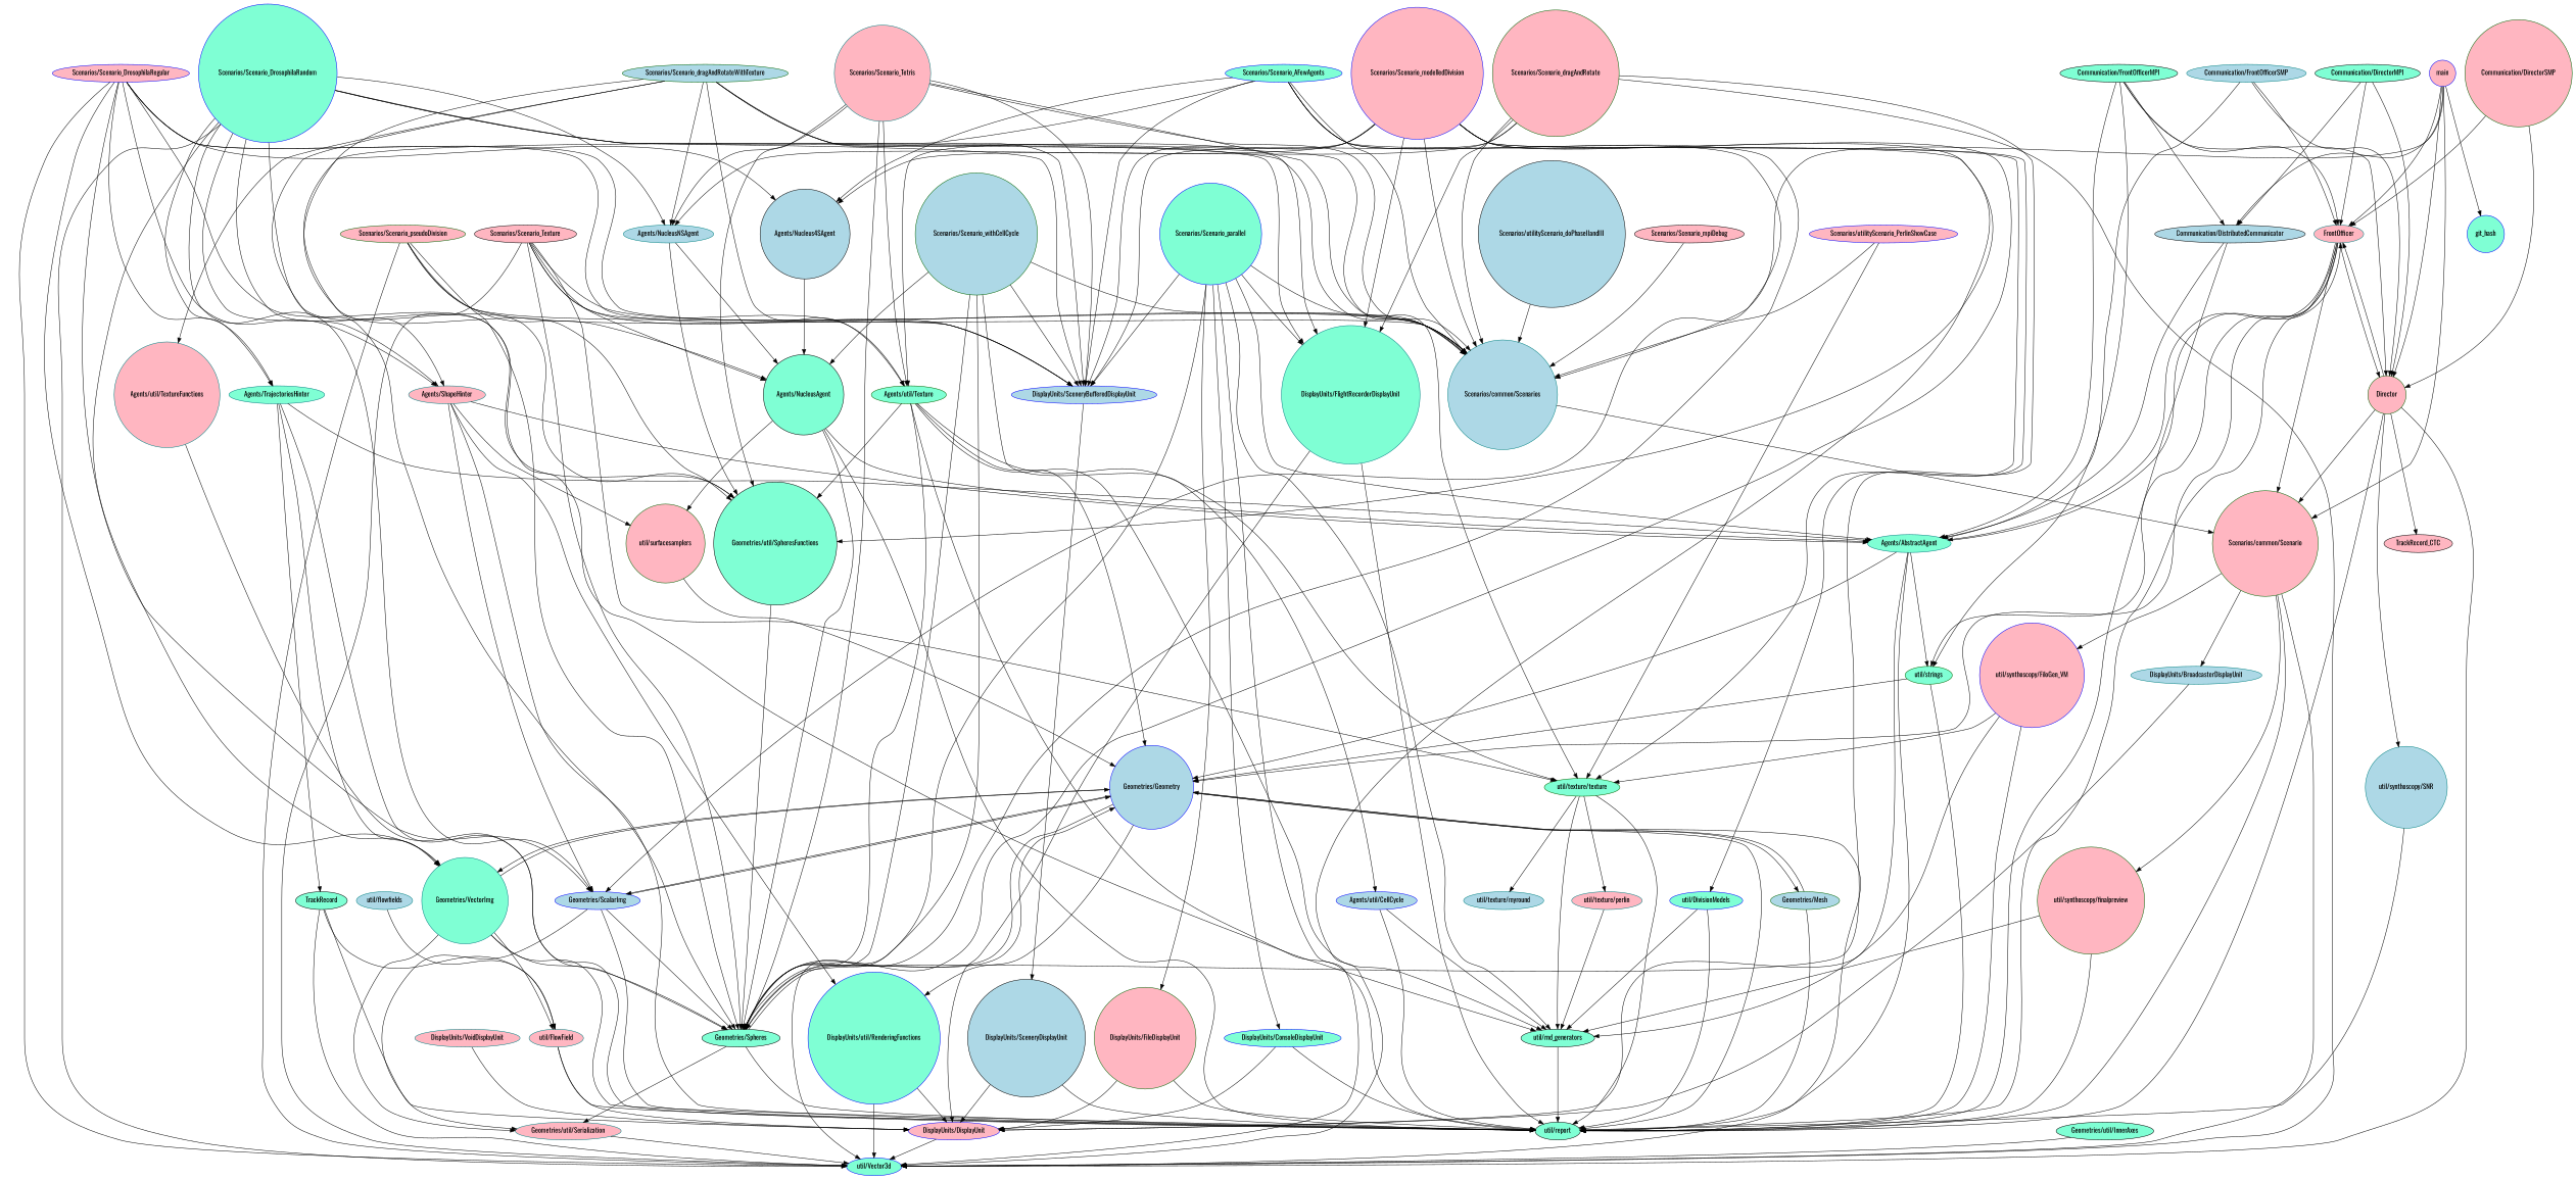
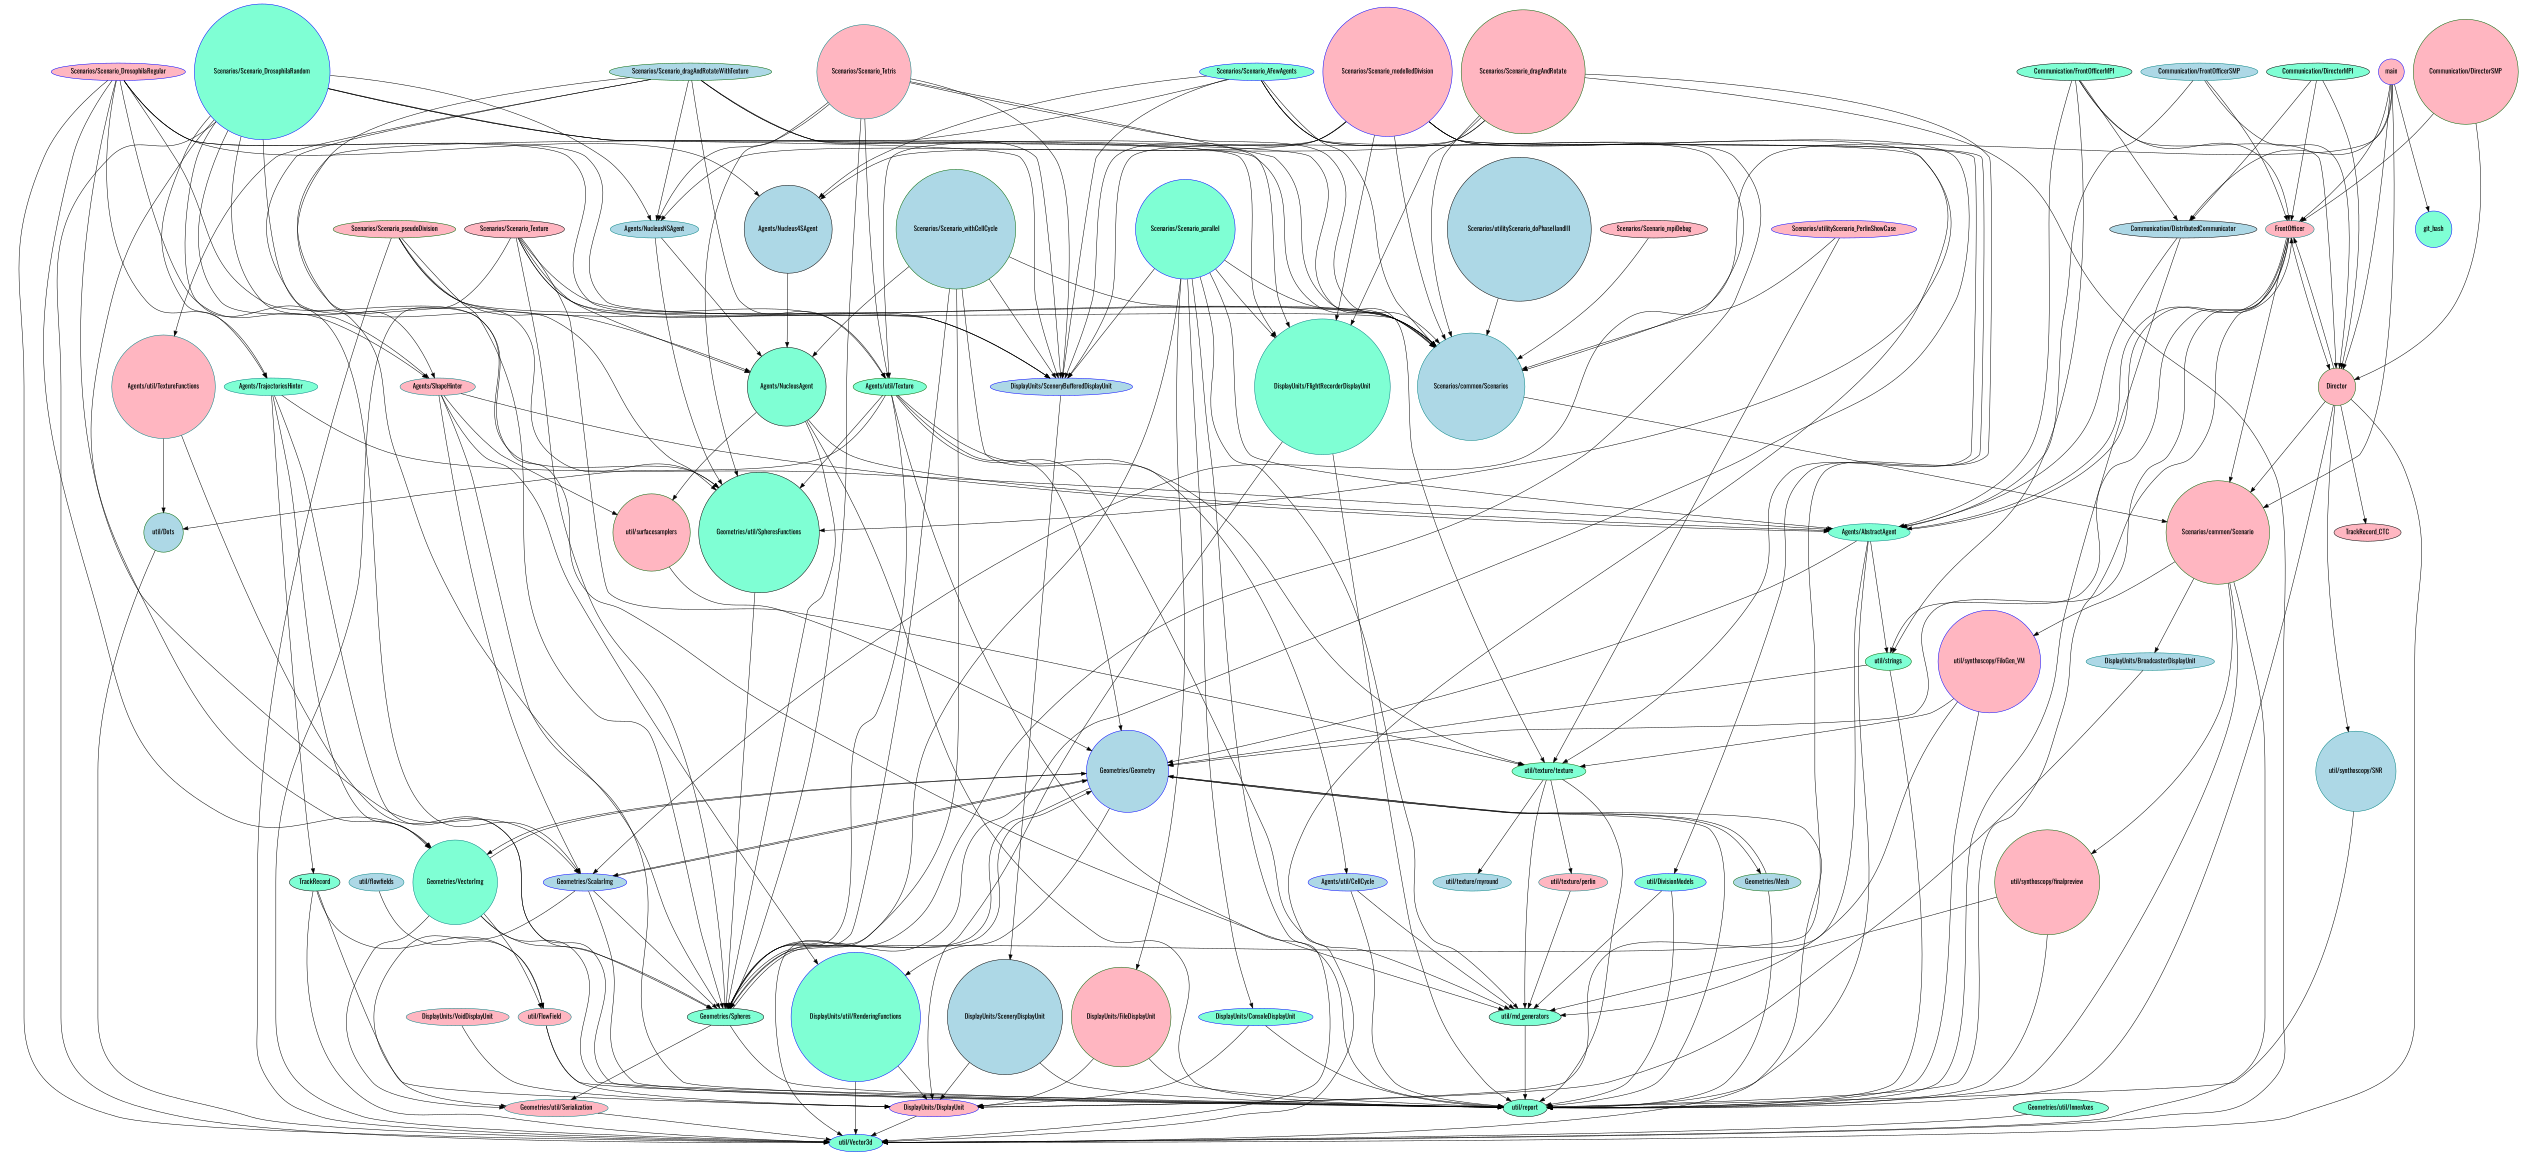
  digraph {
    fontname=Oswald
    node [color=teal fillcolor=lightpink fontname=Oswald shape=ellipse style=filled]
    edge [fontname=Oswald]
    n1 [color=blue label=main shape=circle]
    n2 [label=FrontOfficer]
    n3 [color=blue fillcolor=aquamarine label=git_hash shape=circle]
    n4 [fillcolor=lightblue label="Scenarios/common/Scenarios" shape=circle]
    n5 [color=darkgreen label="Scenarios/common/Scenario" shape=circle]
    n6 [color=black fillcolor=lightblue label="Communication/DistributedCommunicator"]
    n7 [color=darkgreen label=Director shape=circle]
    n8 [color=black fillcolor=aquamarine label="util/report"]
    n9 [fillcolor=aquamarine label="Agents/AbstractAgent"]
    n10 [color=blue fillcolor=lightblue label="Geometries/Geometry" shape=circle]
    n11 [color=darkgreen fillcolor=aquamarine label="util/strings"]
    n12 [color=blue fillcolor=aquamarine label="util/Vector3d"]
    n13 [color=blue label="util/synthoscopy/FiloGen_VM" shape=circle]
    n14 [color=darkgreen label="util/synthoscopy/finalpreview" shape=circle]
    n15 [fillcolor=lightblue label="DisplayUnits/BroadcasterDisplayUnit"]
    n16 [fillcolor=lightblue label="util/synthoscopy/SNR" shape=circle]
    n17 [color=black label=TrackRecord_CTC]
    n18 [color=blue label="DisplayUnits/DisplayUnit"]
    n19 [color=black fillcolor=aquamarine label="Geometries/Spheres"]
    n20 [fillcolor=aquamarine label="Geometries/VectorImg" shape=circle]
    n21 [color=blue fillcolor=lightblue label="Geometries/ScalarImg"]
    n22 [color=blue fillcolor=aquamarine label="DisplayUnits/util/RenderingFunctions" shape=circle]
    n23 [color=darkgreen fillcolor=lightblue label="Geometries/Mesh"]
    n24 [color=darkgreen fillcolor=aquamarine label="util/texture/texture"]
    n25 [color=black fillcolor=aquamarine label="util/rnd_generators"]
    n26 [color=blue label="Scenarios/utilityScenario_PerlinShowCase"]
    n27 [label="util/texture/perlin"]
    n28 [fillcolor=lightblue label="util/texture/myround"]
    n29 [label="Agents/util/TextureFunctions" shape=circle]
+   n30 [color=darkgreen fillcolor=lightblue label="util/Dots" shape=circle]
    n31 [label="Geometries/util/Serialization"]
    n32 [fillcolor=aquamarine label="Agents/TrajectoriesHinter"]
    n33 [color=black fillcolor=aquamarine label=TrackRecord]
    n34 [label="util/FlowField"]
    n35 [fillcolor=lightblue label="Communication/FrontOfficerSMP"]
    n36 [color=blue fillcolor=aquamarine label="Scenarios/Scenario_AFewAgents"]
    n37 [color=black fillcolor=lightblue label="Agents/Nucleus4SAgent" shape=circle]
    n38 [color=blue fillcolor=lightblue label="DisplayUnits/SceneryBufferedDisplayUnit"]
    n39 [label="Agents/ShapeHinter"]
    n40 [color=black fillcolor=aquamarine label="Agents/NucleusAgent" shape=circle]
    n41 [color=black fillcolor=lightblue label="DisplayUnits/SceneryDisplayUnit" shape=circle]
    n42 [color=darkgreen label="util/surfacesamplers" shape=circle]
    n43 [color=blue fillcolor=aquamarine label="Scenarios/Scenario_parallel" shape=circle]
    n44 [fillcolor=aquamarine label="DisplayUnits/FlightRecorderDisplayUnit" shape=circle]
    n45 [color=blue fillcolor=aquamarine label="DisplayUnits/ConsoleDisplayUnit"]
    n46 [color=darkgreen label="DisplayUnits/FileDisplayUnit" shape=circle]
    n47 [color=black fillcolor=aquamarine label="Geometries/util/SpheresFunctions" shape=circle]
    n48 [color=blue fillcolor=lightblue label="Agents/util/CellCycle"]
    n49 [color=black fillcolor=lightblue label="Scenarios/utilityScenario_doPhaseIIandIII" shape=circle]
    n50 [color=blue label="Scenarios/Scenario_modelledDivision" shape=circle]
    n51 [color=darkgreen fillcolor=aquamarine label="Agents/util/Texture"]
    n52 [color=blue fillcolor=aquamarine label="util/DivisionModels"]
    n53 [fillcolor=lightblue label="Agents/NucleusNSAgent"]
    n54 [color=darkgreen fillcolor=lightblue label="Scenarios/Scenario_withCellCycle" shape=circle]
    n55 [label="DisplayUnits/VoidDisplayUnit"]
    n56 [fillcolor=lightblue label="util/flowfields"]
    n57 [color=blue label="Scenarios/Scenario_DrosophilaRegular"]
    n58 [color=black label="Scenarios/Scenario_mpiDebug"]
    n59 [color=darkgreen label="Communication/DirectorSMP" shape=circle]
    n60 [color=darkgreen label="Scenarios/Scenario_dragAndRotate" shape=circle]
    n61 [color=black fillcolor=aquamarine label="Communication/FrontOfficerMPI"]
    n62 [color=blue fillcolor=aquamarine label="Scenarios/Scenario_DrosophilaRandom" shape=circle]
    n63 [color=black label="Scenarios/Scenario_Texture"]
    n64 [color=black fillcolor=aquamarine label="Geometries/util/InnerAxes"]
    n65 [color=darkgreen fillcolor=lightblue label="Scenarios/Scenario_dragAndRotateWithTexture"]
    n66 [label="Scenarios/Scenario_Tetris" shape=circle]
    n67 [color=black fillcolor=aquamarine label="Communication/DirectorMPI"]
    n68 [color=darkgreen label="Scenarios/Scenario_pseudoDivision"]
    n1 -> n2
    n1 -> n3
    n1 -> n4
    n1 -> n5
    n1 -> n6
    n1 -> n7
    n2 -> n5
    n2 -> n7
    n2 -> n8
    n2 -> n9
    n2 -> n10
    n2 -> n11
    n4 -> n5
    n5 -> n8
    n5 -> n12
    n5 -> n13
    n5 -> n14
    n5 -> n15
    n6 -> n8
    n6 -> n9
    n7 -> n2
    n7 -> n5
    n7 -> n8
    n7 -> n12
    n7 -> n16
    n7 -> n17
    n9 -> n2
    n9 -> n8
    n9 -> n10
    n9 -> n11
    n9 -> n18
    n10 -> n8
    n10 -> n12
    n10 -> n19
    n10 -> n20
    n10 -> n21
    n10 -> n22
    n10 -> n23
    n11 -> n8
    n11 -> n10
    n13 -> n8
    n13 -> n24
    n13 -> n25
    n14 -> n8
    n14 -> n25
    n15 -> n18
    n16 -> n8
    n18 -> n12
    n19 -> n8
    n19 -> n10
    n19 -> n31
    n20 -> n8
    n20 -> n10
    n20 -> n19
    n20 -> n31
    n20 -> n34
    n21 -> n8
    n21 -> n10
    n21 -> n19
    n21 -> n31
    n22 -> n12
    n22 -> n18
    n23 -> n8
    n23 -> n10
    n24 -> n8
    n24 -> n25
    n24 -> n27
    n24 -> n28
    n25 -> n8
    n26 -> n4
    n26 -> n24
    n27 -> n25
    n29 -> n19
+   n29 -> n30
+   n30 -> n12
    n31 -> n12
    n32 -> n8
    n32 -> n9
    n32 -> n20
    n32 -> n33
    n33 -> n12
    n33 -> n18
    n33 -> n34
    n34 -> n8
    n34 -> n18
    n35 -> n2
    n35 -> n7
    n35 -> n9
    n36 -> n4
    n36 -> n12
    n36 -> n19
    n36 -> n21
    n36 -> n37
    n36 -> n38
    n36 -> n39
    n37 -> n40
    n38 -> n41
    n39 -> n8
    n39 -> n9
    n39 -> n21
    n39 -> n22
    n39 -> n42
    n40 -> n8
    n40 -> n9
    n40 -> n19
    n40 -> n42
    n41 -> n8
    n41 -> n18
    n42 -> n10
    n43 -> n4
    n43 -> n9
    n43 -> n12
    n43 -> n19
    n43 -> n25
    n43 -> n38
    n43 -> n44
    n43 -> n45
    n43 -> n46
    n44 -> n8
    n44 -> n18
    n45 -> n8
    n45 -> n18
    n46 -> n8
    n46 -> n18
    n47 -> n19
    n48 -> n8
    n48 -> n25
    n49 -> n4
    n50 -> n4
    n50 -> n19
    n50 -> n24
    n50 -> n38
    n50 -> n44
    n50 -> n47
    n50 -> n51
    n50 -> n52
    n50 -> n53
    n51 -> n8
    n51 -> n10
    n51 -> n19
    n51 -> n24
    n51 -> n25
+   n51 -> n30
    n51 -> n47
    n52 -> n8
    n52 -> n25
    n53 -> n40
    n53 -> n47
    n54 -> n4
    n54 -> n12
    n54 -> n19
    n54 -> n38
    n54 -> n40
    n54 -> n48
    n55 -> n18
    n56 -> n34
    n57 -> n4
    n57 -> n12
    n57 -> n20
    n57 -> n21
    n57 -> n32
    n57 -> n37
    n57 -> n38
    n57 -> n39
    n57 -> n47
    n58 -> n4
    n59 -> n2
    n59 -> n7
    n60 -> n4
    n60 -> n12
    n60 -> n19
    n60 -> n37
    n60 -> n38
    n60 -> n44
    n61 -> n2
    n61 -> n6
    n61 -> n7
    n61 -> n9
    n61 -> n11
    n62 -> n4
    n62 -> n12
    n62 -> n20
    n62 -> n21
    n62 -> n25
    n62 -> n32
    n62 -> n38
    n62 -> n39
    n62 -> n44
    n62 -> n47
    n62 -> n53
    n63 -> n4
    n63 -> n12
    n63 -> n19
    n63 -> n24
    n63 -> n38
    n63 -> n40
    n63 -> n51
    n64 -> n12
    n65 -> n4
    n65 -> n19
    n65 -> n29
    n65 -> n38
    n65 -> n44
    n65 -> n47
    n65 -> n51
    n65 -> n53
    n66 -> n4
    n66 -> n19
    n66 -> n24
    n66 -> n38
    n66 -> n47
    n66 -> n51
    n66 -> n53
    n67 -> n2
    n67 -> n6
    n67 -> n7
    n68 -> n4
    n68 -> n12
    n68 -> n19
    n68 -> n38
    n68 -> n40
  }
